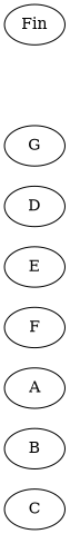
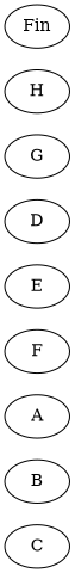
  digraph {
    rankdir=LR
    C
    B
    A
    F
    E
    D
    G
+   H
    Fin
    subgraph sub_1 {
      rank=same
      C
      B
      A
      F
      E
      D
      G
+     H
      Fin
    }
  }
